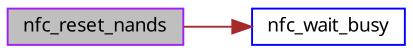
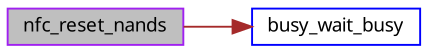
  digraph {
    rankdir=LR
    node [fontname="FreeSans.ttf" fontsize=10 shape=record style=filled]
    n1 [color=purple fillcolor=grey75 fontcolor=black height=0.2 label=nfc_reset_nands width=0.4]
-   n2 [color=blue fillcolor=white height=0.2 label=nfc_wait_busy width=0.4]
+   n2 [color=blue fillcolor=white height=0.2 label=busy_wait_busy width=0.4]
    n1 -> n2 [color=brown fontname="FreeSans.ttf" fontsize=10 labelfontname="FreeSans.ttf" labelfontsize=10 style=solid]
  }
